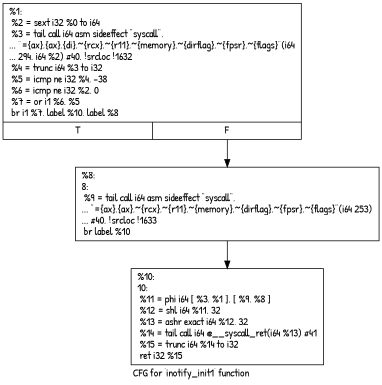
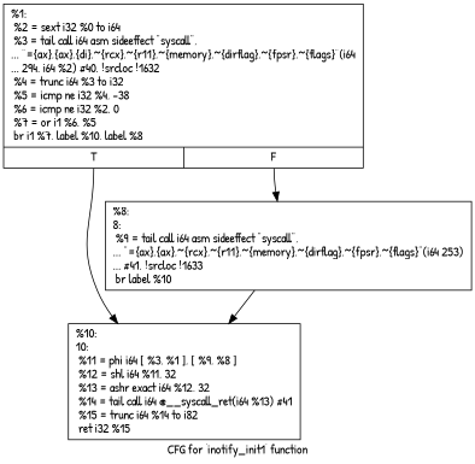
  digraph {
    fontname="Patrick Hand"
    label="CFG for 'inotify_init1' function"
    node [fontname="Patrick Hand" shape=record]
    edge [fontname="Patrick Hand"]
    n1 [label="{%1:\l  %2 = sext i32 %0 to i64\l  %3 = tail call i64 asm sideeffect \"syscall\",\l... \"=\{ax\},\{ax\},\{di\},~\{rcx\},~\{r11\},~\{memory\},~\{dirflag\},~\{fpsr\},~\{flags\}\"(i64\l... 294, i64 %2) #40, !srcloc !1632\l  %4 = trunc i64 %3 to i32\l  %5 = icmp ne i32 %4, -38\l  %6 = icmp ne i32 %2, 0\l  %7 = or i1 %6, %5\l  br i1 %7, label %10, label %8\l|{<s0>T|<s1>F}}"]
-   n2 [label="{%10:\l10:                                               \l  %11 = phi i64 [ %3, %1 ], [ %9, %8 ]\l  %12 = shl i64 %11, 32\l  %13 = ashr exact i64 %12, 32\l  %14 = tail call i64 @__syscall_ret(i64 %13) #41\l  %15 = trunc i64 %14 to i32\l  ret i32 %15\l}"]
-   n3 [label="{%8:\l8:                                                \l  %9 = tail call i64 asm sideeffect \"syscall\",\l... \"=\{ax\},\{ax\},~\{rcx\},~\{r11\},~\{memory\},~\{dirflag\},~\{fpsr\},~\{flags\}\"(i64 253)\l... #40, !srcloc !1633\l  br label %10\l}"]
+   n2 [label="{%10:\l10:                                               \l  %11 = phi i64 [ %3, %1 ], [ %9, %8 ]\l  %12 = shl i64 %11, 32\l  %13 = ashr exact i64 %12, 32\l  %14 = tail call i64 @__syscall_ret(i64 %13) #41\l  %15 = trunc i64 %14 to i82\l  ret i32 %15\l}"]
+   n3 [label="{%8:\l8:                                                \l  %9 = tail call i64 asm sideeffect \"syscall\",\l... \"=\{ax\},\{ax\},~\{rcx\},~\{r11\},~\{memory\},~\{dirflag\},~\{fpsr\},~\{flags\}\"(i64 253)\l... #41, !srcloc !1633\l  br label %10\l}"]
+   n1 -> n2 [tailport=s0]
    n1 -> n3 [tailport=s1]
    n3 -> n2
  }
